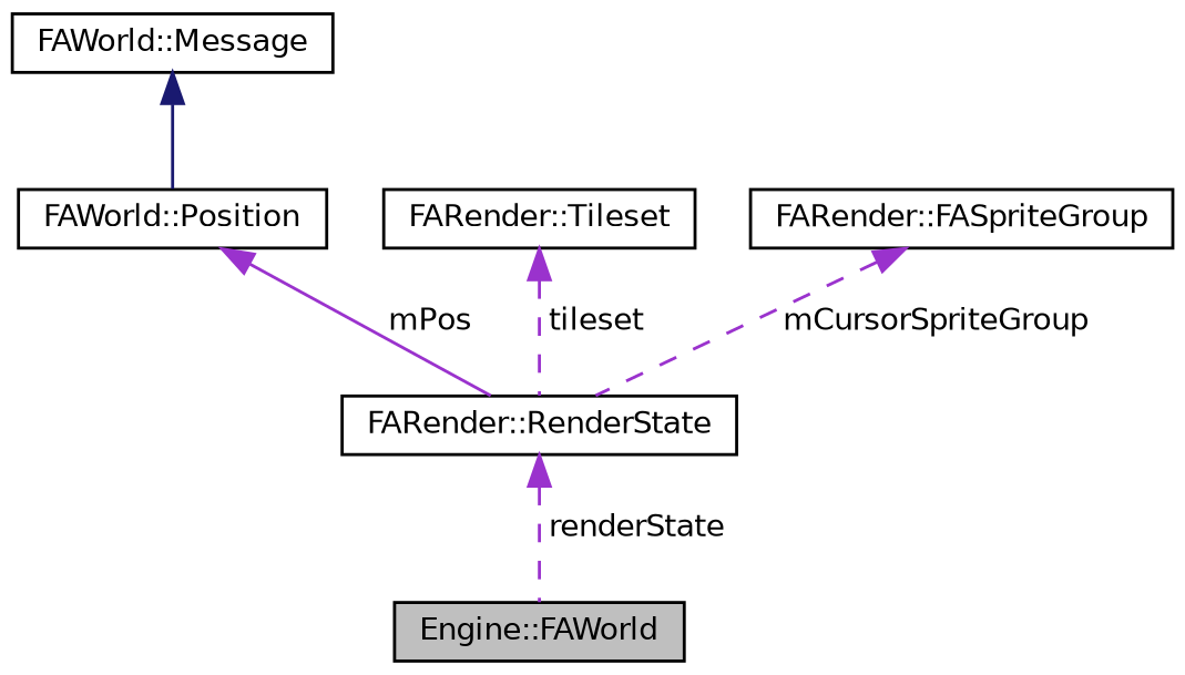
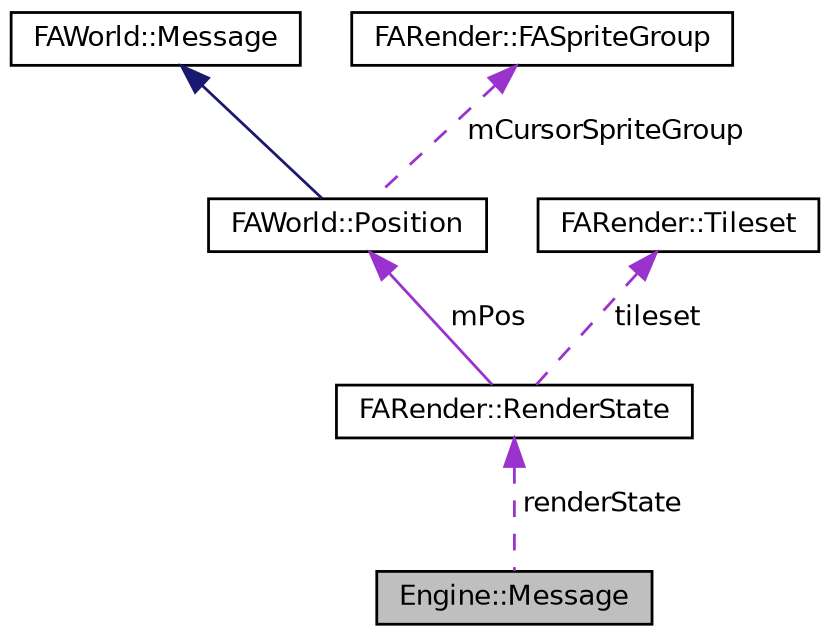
  digraph {
    node [color=black fillcolor=white fontname=Helvetica fontsize=10 shape=record style=filled]
    edge [color=darkorchid3 dir=back fontname=Helvetica fontsize=10 labelfontname=Helvetica labelfontsize=10 style=dashed]
-   n1 [fillcolor=grey75 fontcolor=black height=0.2 label="Engine::FAWorld" width=0.4]
+   n1 [fillcolor=grey75 fontcolor=black height=0.2 label="Engine::Message" width=0.4]
    n2 [height=0.2 label="FARender::RenderState" width=0.4]
    n3 [height=0.2 label="FAWorld::Position" width=0.4]
    n4 [height=0.2 label="FAWorld::Message" width=0.4]
    n5 [height=0.2 label="FARender::Tileset" width=0.4]
    n6 [height=0.2 label="FARender::FASpriteGroup" width=0.4]
    n2 -> n1 [label=" renderState"]
    n3 -> n2 [label=" mPos" style=solid]
    n4 -> n3 [color=midnightblue style=solid]
    n5 -> n2 [label=" tileset"]
-   n6 -> n2 [label=" mCursorSpriteGroup"]
+   n6 -> n3 [label=" mCursorSpriteGroup"]
  }
